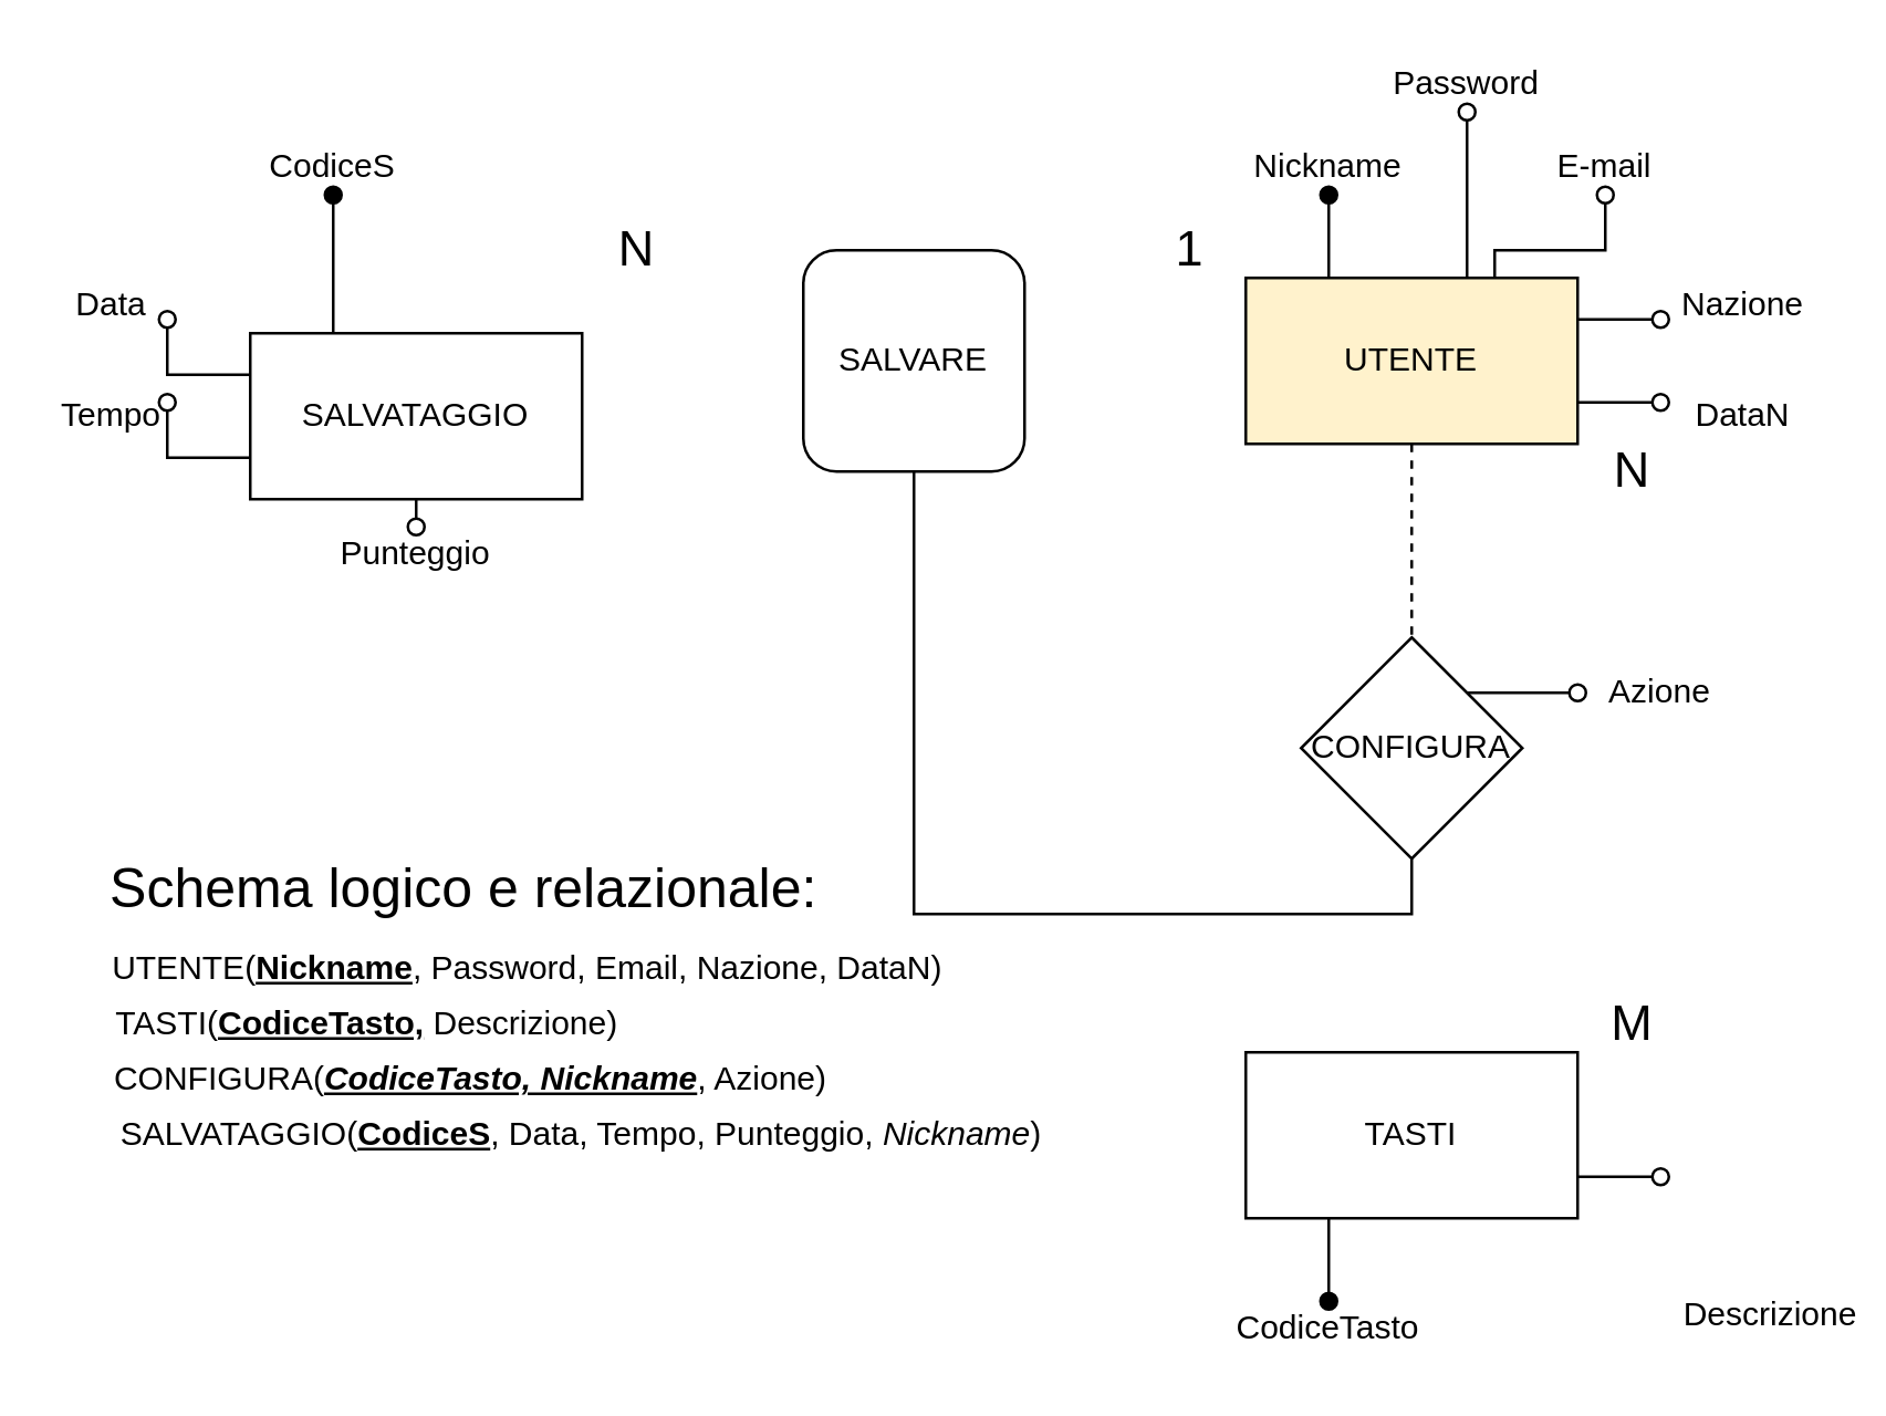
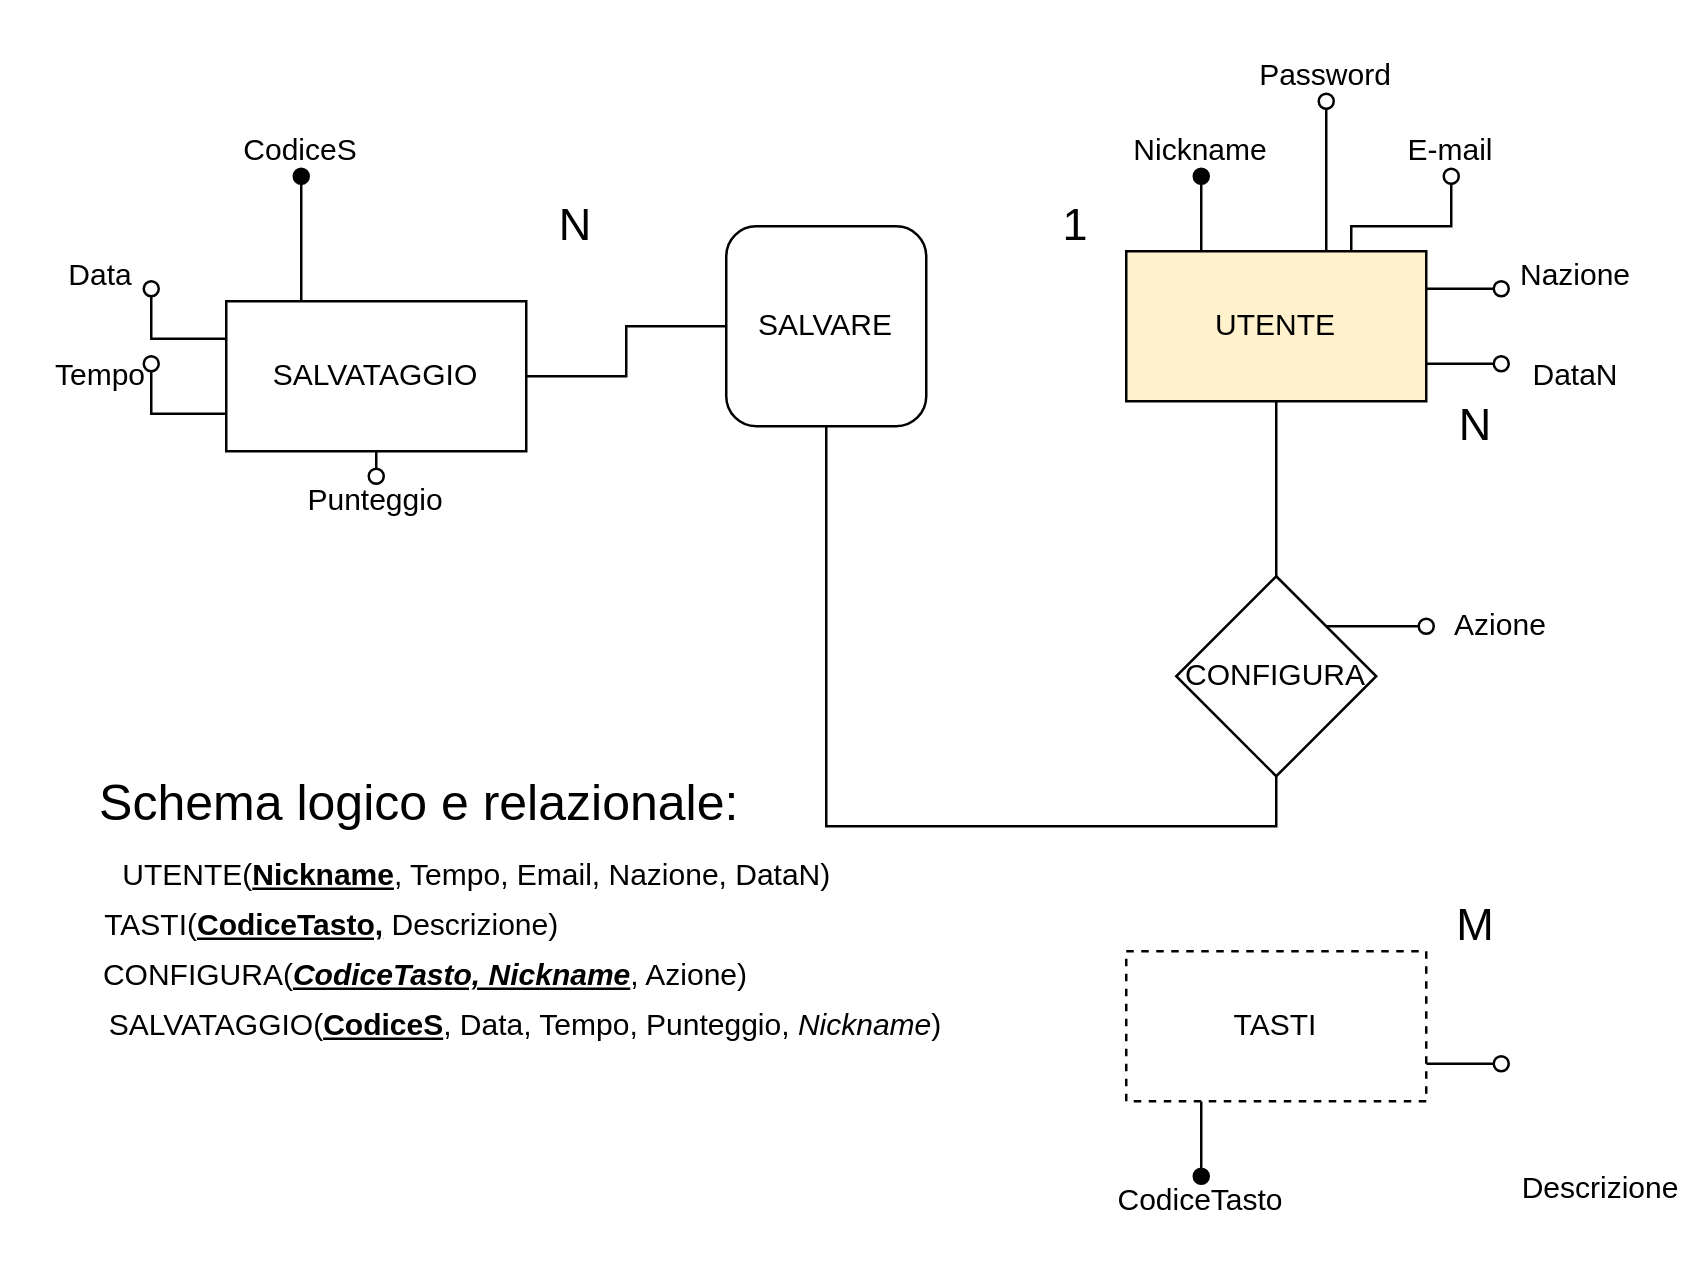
  <mxCell id="0" />
  <mxCell id="1" parent="0" />
- <mxCell id="2" value="UTENTE(&lt;b&gt;&lt;u&gt;Nickname&lt;/u&gt;&lt;/b&gt;, Password, Email, Nazione, DataN)" style="text;html=1;align=center;verticalAlign=middle;resizable=0;points=[];autosize=1;" parent="1" vertex="1"><mxGeometry y="340" width="320" height="20" as="geometry" x="30" /></mxCell>
+ <mxCell id="2" value="UTENTE(&lt;b&gt;&lt;u&gt;Nickname&lt;/u&gt;&lt;/b&gt;, Tempo, Email, Nazione, DataN)" style="text;html=1;align=center;verticalAlign=middle;resizable=0;points=[];autosize=1;" parent="1" vertex="1"><mxGeometry y="340" width="320" height="20" as="geometry" x="30" /></mxCell>
  <mxCell id="3" value="TASTI(&lt;u style=&quot;font-weight: bold&quot;&gt;CodiceTasto,&lt;/u&gt;&amp;nbsp;Descrizione)" style="text;html=1;strokeColor=none;fillColor=none;align=center;verticalAlign=middle;whiteSpace=wrap;rounded=0;" parent="1" vertex="1"><mxGeometry x="35" y="360" width="195" height="20" as="geometry" /></mxCell>
  <mxCell id="4" value="SALVATAGGIO(&lt;u style=&quot;font-weight: bold&quot;&gt;CodiceS&lt;/u&gt;, Data, Tempo, Punteggio,&lt;i&gt;&amp;nbsp;Nickname&lt;/i&gt;)" style="text;html=1;strokeColor=none;fillColor=none;align=center;verticalAlign=middle;whiteSpace=wrap;rounded=0;" parent="1" vertex="1"><mxGeometry x="40" y="400" width="340" height="20" as="geometry" /></mxCell>
  <mxCell id="5" value="CONFIGURA(&lt;u style=&quot;font-weight: bold&quot;&gt;&lt;i&gt;CodiceTasto, Nickname&lt;/i&gt;&lt;/u&gt;, Azione)" style="text;html=1;strokeColor=none;fillColor=none;align=center;verticalAlign=middle;whiteSpace=wrap;rounded=0;" parent="1" vertex="1"><mxGeometry y="380" width="280" height="20" as="geometry" x="30" /></mxCell>
  <mxCell id="6" value="&lt;font style=&quot;font-size: 20px&quot;&gt;Schema logico e relazionale:&lt;/font&gt;" style="text;html=1;strokeColor=none;fillColor=none;align=center;verticalAlign=middle;whiteSpace=wrap;rounded=0;" parent="1" vertex="1"><mxGeometry x="35" y="310" width="265" height="20" as="geometry" /></mxCell>
  <mxCell id="7" style="edgeStyle=orthogonalEdgeStyle;rounded=0;orthogonalLoop=1;jettySize=auto;html=1;exitX=0.25;exitY=0;exitDx=0;exitDy=0;startArrow=none;startFill=0;endArrow=oval;endFill=1;" parent="1" source="12" edge="1"><mxGeometry relative="1" as="geometry"><mxPoint x="120" y="70" as="targetPoint" /></mxGeometry></mxCell>
  <mxCell id="8" style="edgeStyle=orthogonalEdgeStyle;rounded=0;orthogonalLoop=1;jettySize=auto;html=1;exitX=0;exitY=0.75;exitDx=0;exitDy=0;startArrow=none;startFill=0;endArrow=oval;endFill=0;" parent="1" source="12" edge="1"><mxGeometry relative="1" as="geometry"><mxPoint x="60" y="145" as="targetPoint" /></mxGeometry></mxCell>
  <mxCell id="9" style="edgeStyle=orthogonalEdgeStyle;rounded=0;orthogonalLoop=1;jettySize=auto;html=1;exitX=0;exitY=0.25;exitDx=0;exitDy=0;startArrow=none;startFill=0;endArrow=oval;endFill=0;" parent="1" source="12" edge="1"><mxGeometry relative="1" as="geometry"><mxPoint x="60" y="115" as="targetPoint" /></mxGeometry></mxCell>
  <mxCell id="10" style="edgeStyle=orthogonalEdgeStyle;rounded=0;orthogonalLoop=1;jettySize=auto;html=1;exitX=0.5;exitY=1;exitDx=0;exitDy=0;startArrow=none;startFill=0;endArrow=oval;endFill=0;" parent="1" source="12" edge="1"><mxGeometry relative="1" as="geometry"><mxPoint x="150" y="190" as="targetPoint" /></mxGeometry></mxCell>
+ <mxCell id="11" style="edgeStyle=orthogonalEdgeStyle;rounded=0;orthogonalLoop=1;jettySize=auto;html=1;exitX=1;exitY=0.5;exitDx=0;exitDy=0;entryX=0;entryY=0.5;entryDx=0;entryDy=0;startArrow=none;startFill=0;endArrow=none;endFill=0;" parent="1" source="12" target="17" edge="1"><mxGeometry relative="1" as="geometry" /></mxCell>
  <mxCell id="12" value="SALVATAGGIO" style="rounded=0;whiteSpace=wrap;html=1;" parent="1" vertex="1"><mxGeometry x="90" y="120" width="120" height="60" as="geometry" /></mxCell>
  <mxCell id="13" value="CodiceS" style="text;html=1;strokeColor=none;fillColor=none;align=center;verticalAlign=middle;whiteSpace=wrap;rounded=0;" parent="1" vertex="1"><mxGeometry x="100" y="50" width="40" height="20" as="geometry" /></mxCell>
  <mxCell id="14" value="Data" style="text;html=1;strokeColor=none;fillColor=none;align=center;verticalAlign=middle;whiteSpace=wrap;rounded=0;" parent="1" vertex="1"><mxGeometry x="20" y="100" width="40" height="20" as="geometry" /></mxCell>
  <mxCell id="15" value="Tempo" style="text;html=1;strokeColor=none;fillColor=none;align=center;verticalAlign=middle;whiteSpace=wrap;rounded=0;" parent="1" vertex="1"><mxGeometry x="20" y="140" width="40" height="20" as="geometry" /></mxCell>
  <mxCell id="16" value="Punteggio" style="text;html=1;strokeColor=none;fillColor=none;align=center;verticalAlign=middle;whiteSpace=wrap;rounded=0;" parent="1" vertex="1"><mxGeometry x="130" y="190" width="40" height="20" as="geometry" /></mxCell>
  <mxCell id="17" value="SALVARE" style="whiteSpace=wrap;html=1;rounded=1;" parent="1" vertex="1"><mxGeometry x="290" y="90" width="80" height="80" as="geometry" /></mxCell>
  <mxCell id="18" style="edgeStyle=orthogonalEdgeStyle;rounded=0;orthogonalLoop=1;jettySize=auto;html=1;exitX=0.25;exitY=0;exitDx=0;exitDy=0;startArrow=none;startFill=0;endArrow=oval;endFill=1;" parent="1" source="24" edge="1"><mxGeometry relative="1" as="geometry"><mxPoint x="480" y="70" as="targetPoint" /></mxGeometry></mxCell>
  <mxCell id="19" style="edgeStyle=orthogonalEdgeStyle;rounded=0;orthogonalLoop=1;jettySize=auto;html=1;exitX=0.75;exitY=0;exitDx=0;exitDy=0;startArrow=none;startFill=0;endArrow=oval;endFill=0;" parent="1" source="24" edge="1"><mxGeometry relative="1" as="geometry"><mxPoint x="580" y="70" as="targetPoint" /><Array as="points"><mxPoint x="540" y="90" /><mxPoint x="580" y="90" /></Array></mxGeometry></mxCell>
  <mxCell id="20" style="edgeStyle=orthogonalEdgeStyle;rounded=0;orthogonalLoop=1;jettySize=auto;html=1;exitX=1;exitY=0.25;exitDx=0;exitDy=0;startArrow=none;startFill=0;endArrow=oval;endFill=0;" parent="1" source="24" edge="1"><mxGeometry relative="1" as="geometry"><mxPoint x="600" y="115" as="targetPoint" /></mxGeometry></mxCell>
  <mxCell id="21" style="edgeStyle=orthogonalEdgeStyle;rounded=0;orthogonalLoop=1;jettySize=auto;html=1;exitX=1;exitY=0.75;exitDx=0;exitDy=0;startArrow=none;startFill=0;endArrow=oval;endFill=0;" parent="1" source="24" edge="1"><mxGeometry relative="1" as="geometry"><mxPoint x="600" y="145" as="targetPoint" /></mxGeometry></mxCell>
  <mxCell id="22" style="edgeStyle=orthogonalEdgeStyle;rounded=0;orthogonalLoop=1;jettySize=auto;html=1;exitX=0.75;exitY=0;exitDx=0;exitDy=0;startArrow=none;startFill=0;endArrow=oval;endFill=0;" parent="1" source="24" edge="1"><mxGeometry relative="1" as="geometry"><mxPoint x="530" y="40" as="targetPoint" /><Array as="points"><mxPoint x="530" y="100" /></Array></mxGeometry></mxCell>
- <mxCell id="23" style="edgeStyle=orthogonalEdgeStyle;rounded=0;orthogonalLoop=1;jettySize=auto;html=1;exitX=0.5;exitY=1;exitDx=0;exitDy=0;entryX=0.5;entryY=0;entryDx=0;entryDy=0;startArrow=none;startFill=0;endArrow=none;endFill=0;dashed=1;" parent="1" source="24" target="32" edge="1"><mxGeometry relative="1" as="geometry" /></mxCell>
+ <mxCell id="23" style="edgeStyle=orthogonalEdgeStyle;rounded=0;orthogonalLoop=1;jettySize=auto;html=1;exitX=0.5;exitY=1;exitDx=0;exitDy=0;entryX=0.5;entryY=0;entryDx=0;entryDy=0;startArrow=none;startFill=0;endArrow=none;endFill=0;" parent="1" source="24" target="32" edge="1"><mxGeometry relative="1" as="geometry" /></mxCell>
  <mxCell id="24" value="UTENTE" style="rounded=0;whiteSpace=wrap;html=1;fillColor=#fff2cc;" parent="1" vertex="1"><mxGeometry x="450" y="100" width="120" height="60" as="geometry" /></mxCell>
  <mxCell id="25" value="Nickname" style="text;html=1;strokeColor=none;fillColor=none;align=center;verticalAlign=middle;whiteSpace=wrap;rounded=0;" parent="1" vertex="1"><mxGeometry x="460" y="50" width="40" height="20" as="geometry" /></mxCell>
  <mxCell id="26" value="Password" style="text;html=1;strokeColor=none;fillColor=none;align=center;verticalAlign=middle;whiteSpace=wrap;rounded=0;" parent="1" vertex="1"><mxGeometry x="510" y="20" width="40" height="20" as="geometry" /></mxCell>
  <mxCell id="27" value="DataN" style="text;html=1;strokeColor=none;fillColor=none;align=center;verticalAlign=middle;whiteSpace=wrap;rounded=0;" parent="1" vertex="1"><mxGeometry x="610" y="140" width="40" height="20" as="geometry" /></mxCell>
  <mxCell id="28" value="Nazione" style="text;html=1;strokeColor=none;fillColor=none;align=center;verticalAlign=middle;whiteSpace=wrap;rounded=0;" parent="1" vertex="1"><mxGeometry x="610" y="100" width="40" height="20" as="geometry" /></mxCell>
  <mxCell id="29" value="E-mail" style="text;html=1;strokeColor=none;fillColor=none;align=center;verticalAlign=middle;whiteSpace=wrap;rounded=0;" parent="1" vertex="1"><mxGeometry x="560" y="50" width="40" height="20" as="geometry" /></mxCell>
  <mxCell id="30" style="edgeStyle=orthogonalEdgeStyle;rounded=0;orthogonalLoop=1;jettySize=auto;html=1;exitX=0.5;exitY=1;exitDx=0;exitDy=0;startArrow=none;startFill=0;endArrow=none;endFill=0;" parent="1" source="32" target="17" edge="1"><mxGeometry relative="1" as="geometry" /></mxCell>
  <mxCell id="31" style="edgeStyle=orthogonalEdgeStyle;rounded=0;orthogonalLoop=1;jettySize=auto;html=1;exitX=1;exitY=0;exitDx=0;exitDy=0;endArrow=oval;endFill=0;" edge="1" parent="1" source="32"><mxGeometry relative="1" as="geometry"><mxPoint x="570" y="250" as="targetPoint" /></mxGeometry></mxCell>
  <mxCell id="32" value="CONFIGURA" style="rhombus;whiteSpace=wrap;html=1;" parent="1" vertex="1"><mxGeometry x="470" y="230" width="80" height="80" as="geometry" /></mxCell>
  <mxCell id="33" style="edgeStyle=orthogonalEdgeStyle;rounded=0;orthogonalLoop=1;jettySize=auto;html=1;exitX=0.25;exitY=1;exitDx=0;exitDy=0;startArrow=none;startFill=0;endArrow=oval;endFill=1;" parent="1" source="35" edge="1"><mxGeometry relative="1" as="geometry"><mxPoint x="480" y="470" as="targetPoint" /></mxGeometry></mxCell>
  <mxCell id="34" style="edgeStyle=orthogonalEdgeStyle;rounded=0;orthogonalLoop=1;jettySize=auto;html=1;exitX=1;exitY=0.75;exitDx=0;exitDy=0;startArrow=none;startFill=0;endArrow=oval;endFill=0;" parent="1" source="35" edge="1"><mxGeometry relative="1" as="geometry"><mxPoint x="600" y="425" as="targetPoint" /></mxGeometry></mxCell>
- <mxCell id="35" value="TASTI" style="rounded=0;whiteSpace=wrap;html=1;" parent="1" vertex="1"><mxGeometry x="450" y="380" width="120" height="60" as="geometry" /></mxCell>
+ <mxCell id="35" value="TASTI" style="rounded=0;whiteSpace=wrap;html=1;dashed=1;" parent="1" vertex="1"><mxGeometry x="450" y="380" width="120" height="60" as="geometry" /></mxCell>
  <mxCell id="36" value="&lt;font style=&quot;font-size: 18px&quot;&gt;1&lt;/font&gt;" style="text;html=1;strokeColor=none;fillColor=none;align=center;verticalAlign=middle;whiteSpace=wrap;rounded=0;" parent="1" vertex="1"><mxGeometry x="410" y="80" width="40" height="20" as="geometry" /></mxCell>
  <mxCell id="37" value="&lt;font style=&quot;font-size: 18px&quot;&gt;N&lt;/font&gt;" style="text;html=1;strokeColor=none;fillColor=none;align=center;verticalAlign=middle;whiteSpace=wrap;rounded=0;" parent="1" vertex="1"><mxGeometry x="210" y="80" width="40" height="20" as="geometry" /></mxCell>
  <mxCell id="38" value="&lt;span style=&quot;font-size: 18px&quot;&gt;M&lt;/span&gt;" style="text;html=1;strokeColor=none;fillColor=none;align=center;verticalAlign=middle;whiteSpace=wrap;rounded=0;" parent="1" vertex="1"><mxGeometry x="570" y="360" width="40" height="20" as="geometry" /></mxCell>
  <mxCell id="39" value="&lt;font style=&quot;font-size: 18px&quot;&gt;N&lt;/font&gt;" style="text;html=1;strokeColor=none;fillColor=none;align=center;verticalAlign=middle;whiteSpace=wrap;rounded=0;" parent="1" vertex="1"><mxGeometry x="570" y="160" width="40" height="20" as="geometry" /></mxCell>
  <mxCell id="40" value="Azione" style="text;html=1;strokeColor=none;fillColor=none;align=center;verticalAlign=middle;whiteSpace=wrap;rounded=0;" parent="1" vertex="1"><mxGeometry x="580" y="240" width="40" height="20" as="geometry" /></mxCell>
  <mxCell id="41" value="CodiceTasto" style="text;html=1;strokeColor=none;fillColor=none;align=center;verticalAlign=middle;whiteSpace=wrap;rounded=0;" parent="1" vertex="1"><mxGeometry x="460" y="470" width="40" height="20" as="geometry" /></mxCell>
  <mxCell id="42" value="Descrizione" style="text;html=1;strokeColor=none;fillColor=none;align=center;verticalAlign=middle;whiteSpace=wrap;rounded=0;" parent="1" vertex="1"><mxGeometry x="620" y="465" width="40" height="20" as="geometry" /></mxCell>
